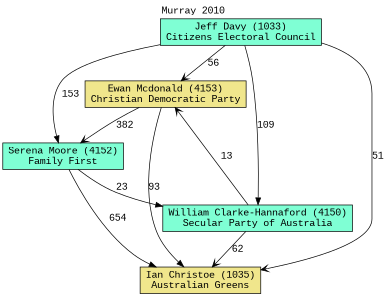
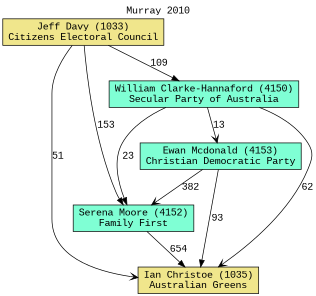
  digraph {
    fontname="Liberation Mono"
    label="Murray 2010"
    labelloc=t
    mclimit=10
    node [fillcolor=aquamarine fontname="Liberation Mono" shape=box style=filled]
    edge [arrowhead=normal fontname="Liberation Mono"]
-   n1 [fillcolor=khaki label="Ewan Mcdonald (4153)\nChristian Democratic Party"]
+   n1 [label="Ewan Mcdonald (4153)\nChristian Democratic Party"]
    n2 [fillcolor=khaki label="Ian Christoe (1035)\nAustralian Greens"]
    n3 [label="Serena Moore (4152)\nFamily First"]
-   n4 [label="Jeff Davy (1033)\nCitizens Electoral Council"]
+   n4 [fillcolor=khaki label="Jeff Davy (1033)\nCitizens Electoral Council"]
    n5 [label="William Clarke-Hannaford (4150)\nSecular Party of Australia"]
    n1 -> n2 [label=93]
    n1 -> n3 [arrowhead=vee label=382]
    n3 -> n2 [label=654]
-   n4 -> n1 [arrowhead=vee label=56]
    n4 -> n2 [arrowhead=vee label=51]
    n4 -> n3 [label=153]
    n4 -> n5 [label=109]
    n5 -> n1 [arrowhead=vee label=13]
    n5 -> n2 [arrowhead=vee label=62]
-   n3 -> n5 [label=23]
+   n5 -> n3 [label=23]
  }
